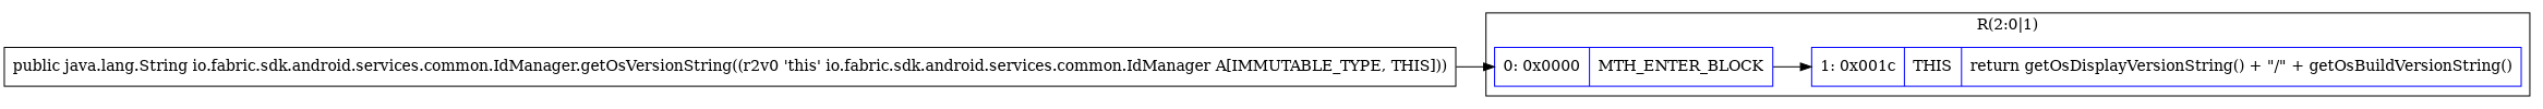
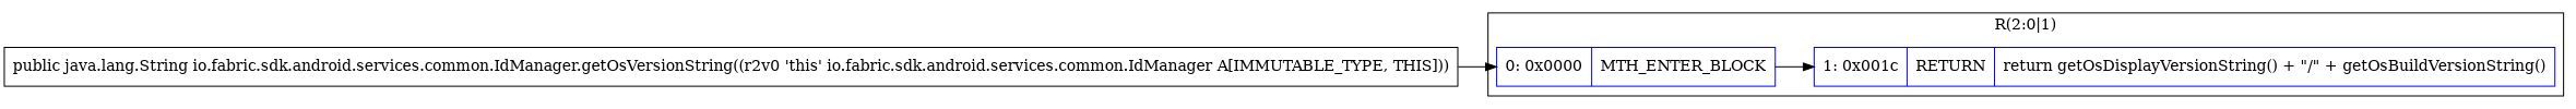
  digraph {
    rankdir=LR
    node [color=blue shape=record]
    n1 [label="{0\:\ 0x0000|MTH_ENTER_BLOCK\l}"]
-   n2 [label="{1\:\ 0x001c|THIS\l|return getOsDisplayVersionString() + \"\/\" + getOsBuildVersionString()\l}"]
+   n2 [label="{1\:\ 0x001c|RETURN\l|return getOsDisplayVersionString() + \"\/\" + getOsBuildVersionString()\l}"]
    n3 [label="{public java.lang.String io.fabric.sdk.android.services.common.IdManager.getOsVersionString((r2v0 'this' io.fabric.sdk.android.services.common.IdManager A[IMMUTABLE_TYPE, THIS])) }" color=""]
    subgraph cluster_1 {
      label="R(2:0|1)"
      n1
      n2
    }
    n1 -> n2
    n3 -> n1
  }
